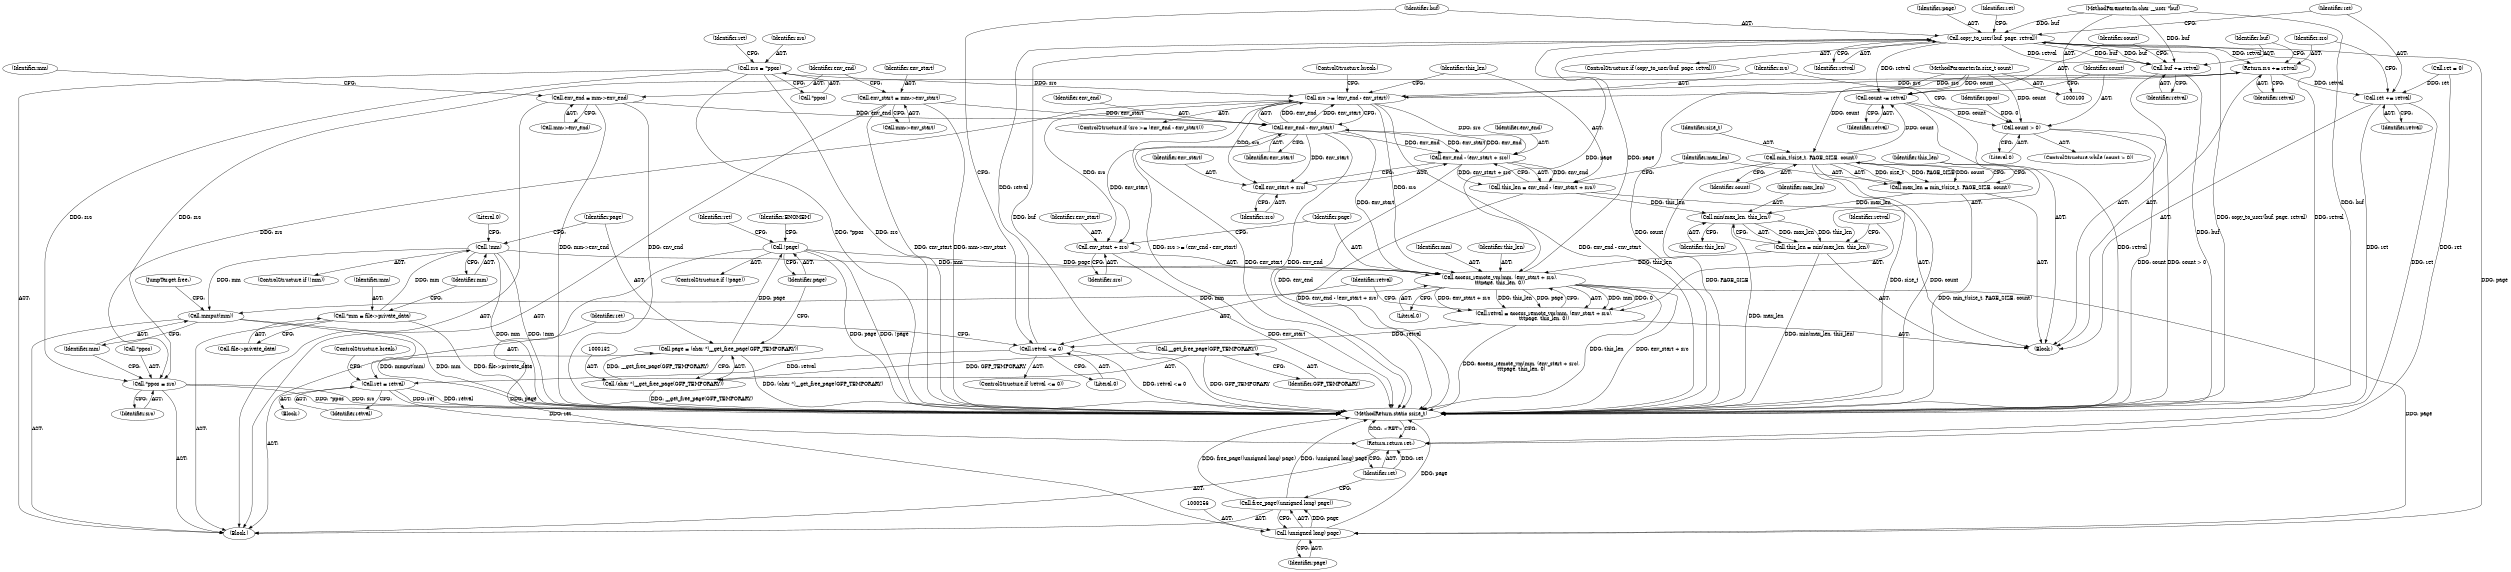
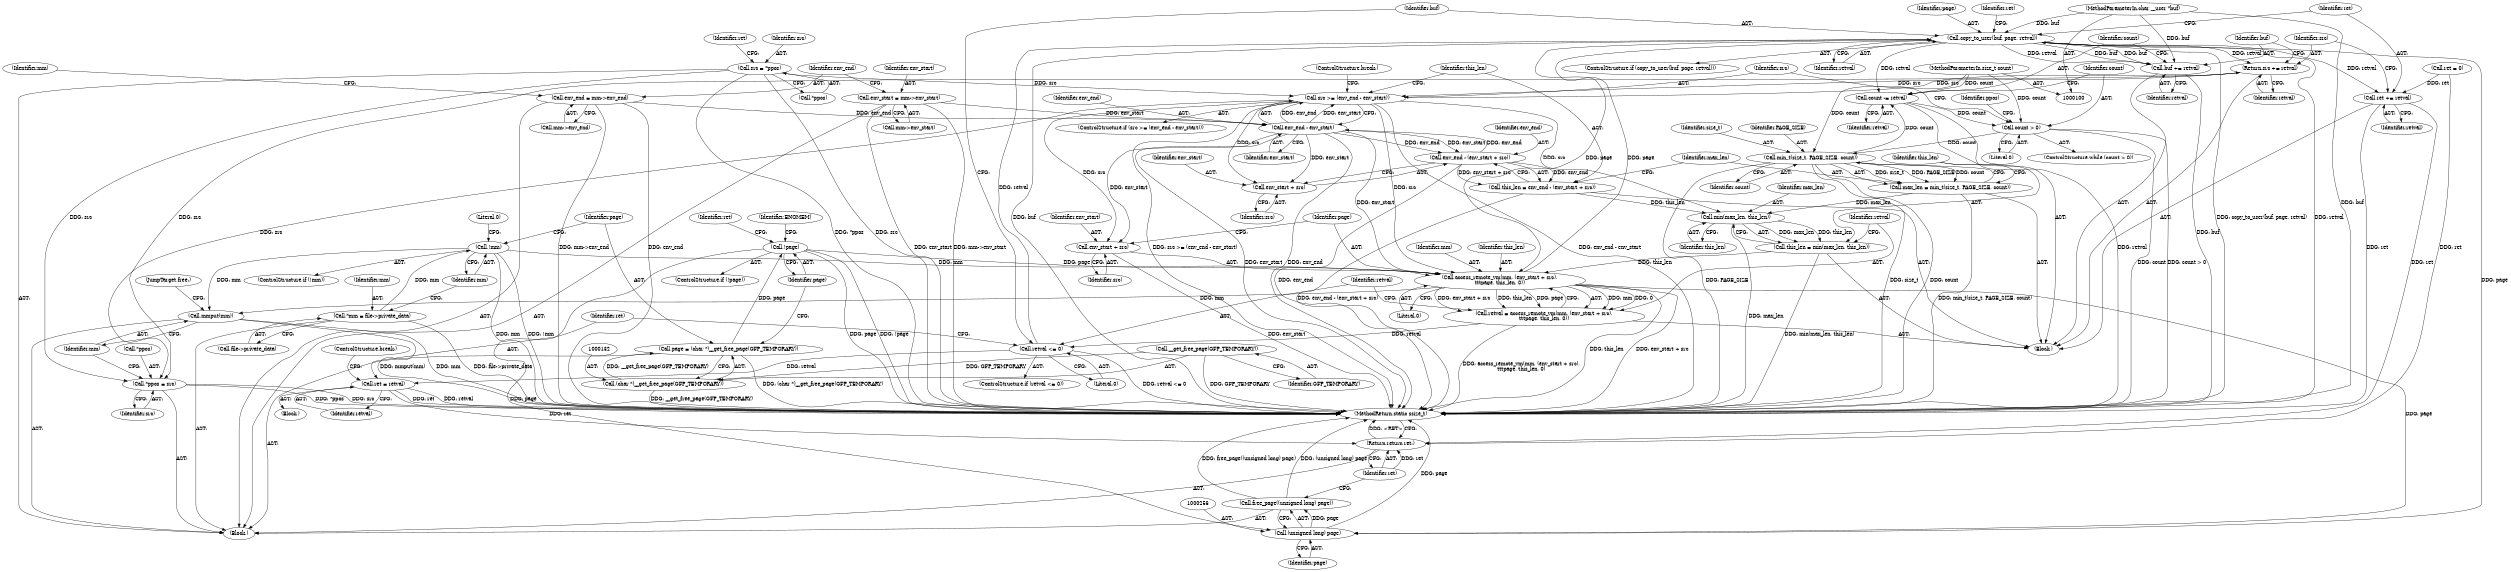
  digraph {
    n1 [label="(Call,copy_to_user(buf, page, retval))"]
    n2 [label="(Call,buf += retval)"]
    n3 [label="(Call,access_remote_vm(mm, (env_start + src),\n\t\t\tpage, this_len, 0))"]
    n4 [label="(Return,src += retval)"]
    n5 [label="(Call,count -= retval)"]
    n6 [label="(Call,ret += retval)"]
    n7 [label="(Call,(unsigned long) page)"]
    n8 [label="(ControlStructure,if (copy_to_user(buf, page, retval)))"]
    n9 [label="(MethodReturn,static ssize_t)"]
    n10 [label="(Identifier,retval)"]
    n11 [label="(Identifier,retval)"]
    n12 [label="(Block,)"]
    n13 [label="(Call,retval = access_remote_vm(mm, (env_start + src),\n\t\t\tpage, this_len, 0))"]
    n14 [label="(Call,mmput(mm))"]
    n15 [label="(Literal,0)"]
    n16 [label="(Call,src >= (env_end - env_start))"]
    n17 [label="(Call,*ppos = src)"]
    n18 [label="(Identifier,retval)"]
    n19 [label="(Call,count > 0)"]
    n20 [label="(Identifier,retval)"]
    n21 [label="(Return,return ret;)"]
    n22 [label="(Identifier,retval)"]
    n23 [label="(Call,free_page((unsigned long) page))"]
    n24 [label="(Identifier,page)"]
    n25 [label="(MethodParameterIn,char __user *buf)"]
    1000100
    n27 [label="(Call,retval <= 0)"]
    n28 [label="(Block,)"]
    n29 [label="(Identifier,mm)"]
    n30 [label="(Call,!mm)"]
    n31 [label="(Identifier,mm)"]
    n32 [label="(ControlStructure,if (!mm))"]
    n33 [label="(Call,*mm = file->private_data)"]
    n34 [label="(Call,file->private_data)"]
    n35 [label="(Call,env_end - env_start)"]
    n36 [label="(Call,env_end - (env_start + src))"]
    n37 [label="(Call,env_start + src)"]
    n38 [label="(Call,env_start + src)"]
    n39 [label="(Identifier,env_start)"]
    n40 [label="(Call,this_len = env_end - (env_start + src))"]
    n41 [label="(ControlStructure,if (src >= (env_end - env_start)))"]
    n42 [label="(Identifier,src)"]
    n43 [label="(Identifier,src)"]
    n44 [label="(Call,min(max_len, this_len))"]
    n45 [label="(Identifier,src)"]
    n46 [label="(Call,src = *ppos)"]
    n47 [label="(Call,*ppos)"]
    n48 [label="(Call,env_end = mm->env_end)"]
    n49 [label="(Call,mm->env_end)"]
    n50 [label="(Call,env_start = mm->env_start)"]
    n51 [label="(Call,mm->env_start)"]
    n52 [label="(Call,!page)"]
    n53 [label="(Identifier,page)"]
    n54 [label="(ControlStructure,if (!page))"]
    n55 [label="(Call,page = (char *)__get_free_page(GFP_TEMPORARY))"]
    n56 [label="(Call,(char *)__get_free_page(GFP_TEMPORARY))"]
    n57 [label="(Call,__get_free_page(GFP_TEMPORARY))"]
    n58 [label="(Identifier,GFP_TEMPORARY)"]
    n59 [label="(Call,this_len = min(max_len, this_len))"]
    n60 [label="(Identifier,this_len)"]
    n61 [label="(Call,max_len = min_t(size_t, PAGE_SIZE, count))"]
    n62 [label="(Call,min_t(size_t, PAGE_SIZE, count))"]
    n63 [label="(Identifier,count)"]
    n64 [label="(ControlStructure,while (count > 0))"]
    n65 [label="(Literal,0)"]
    n66 [label="(MethodParameterIn,size_t count)"]
    n67 [label="(Call,ret = retval)"]
    n68 [label="(ControlStructure,if (retval <= 0))"]
    n69 [label="(Literal,0)"]
    n70 [label="(Block,)"]
    n71 [label="(Identifier,retval)"]
    n72 [label="(Identifier,ret)"]
    n73 [label="(Identifier,ret)"]
    n74 [label="(Identifier,buf)"]
    n75 [label="(Identifier,buf)"]
    n76 [label="(JumpTarget,free:)"]
    n77 [label="(Identifier,ENOMEM)"]
    n78 [label="(Identifier,page)"]
    n79 [label="(Identifier,ret)"]
    n80 [label="(Identifier,max_len)"]
    n81 [label="(Identifier,page)"]
    n82 [label="(Identifier,src)"]
    n83 [label="(Identifier,this_len)"]
    n84 [label="(Identifier,page)"]
    n85 [label="(Identifier,count)"]
    n86 [label="(Identifier,mm)"]
    n87 [label="(Identifier,ppos)"]
    n88 [label="(Identifier,this_len)"]
    n89 [label="(Identifier,env_start)"]
    n90 [label="(Literal,0)"]
    n91 [label="(Identifier,env_end)"]
    n92 [label="(Identifier,env_start)"]
    n93 [label="(Identifier,src)"]
    n94 [label="(Identifier,env_end)"]
    n95 [label="(Identifier,retval)"]
    n96 [label="(ControlStructure,break;)"]
+   n97 [label="(Identifier,PAGE_SIZE)"]
    n98 [label="(Identifier,src)"]
    n99 [label="(ControlStructure,break;)"]
    n100 [label="(Identifier,ret)"]
    n101 [label="(Identifier,size_t)"]
    n102 [label="(Call,ret = 0)"]
    n103 [label="(Identifier,env_end)"]
    n104 [label="(Identifier,env_start)"]
    n105 [label="(Identifier,count)"]
    n106 [label="(Identifier,ret)"]
    n107 [label="(Identifier,retval)"]
    n108 [label="(Identifier,this_len)"]
    n109 [label="(Identifier,ret)"]
    n110 [label="(Call,*ppos)"]
    n111 [label="(Identifier,mm)"]
    n112 [label="(Identifier,max_len)"]
    n113 [label="(Identifier,mm)"]
    1000132
    1000256
    n1 -> n2 [label="DDG: retval"]
    n1 -> n2 [label="DDG: buf"]
    n1 -> n3 [label="DDG: page"]
    n1 -> n4 [label="DDG: retval"]
    n1 -> n5 [label="DDG: retval"]
-   n4 -> n6 [label="DDG: retval"]
+   n1 -> n6 [label="DDG: retval"]
    n1 -> n7 [label="DDG: page"]
    n1 -> n8 [label="AST: "]
    n1 -> n9 [label="DDG: buf"]
    n1 -> n9 [label="DDG: copy_to_user(buf, page, retval)"]
    n1 -> n9 [label="DDG: retval"]
    n1 -> n10 [label="CFG: "]
    n2 -> n1 [label="DDG: buf"]
    n2 -> n9 [label="DDG: buf"]
    n2 -> n11 [label="CFG: "]
    n2 -> n12 [label="AST: "]
    n3 -> n1 [label="DDG: page"]
    n3 -> n7 [label="DDG: page"]
    n3 -> n9 [label="DDG: env_start + src"]
    n3 -> n9 [label="DDG: this_len"]
    n3 -> n13 [label="AST: "]
    n3 -> n13 [label="DDG: mm"]
    n3 -> n13 [label="DDG: 0"]
    n3 -> n13 [label="DDG: env_start + src"]
    n3 -> n13 [label="DDG: this_len"]
    n3 -> n13 [label="DDG: page"]
    n3 -> n14 [label="DDG: mm"]
    n3 -> n15 [label="CFG: "]
    n4 -> n12 [label="AST: "]
    n4 -> n16 [label="DDG: src"]
    n4 -> n17 [label="DDG: src"]
    n4 -> n18 [label="CFG: "]
    n5 -> n9 [label="DDG: retval"]
    n5 -> n12 [label="AST: "]
    n5 -> n19 [label="DDG: count"]
    n5 -> n20 [label="CFG: "]
    n6 -> n9 [label="DDG: ret"]
    n6 -> n12 [label="AST: "]
    n6 -> n21 [label="DDG: ret"]
    n6 -> n22 [label="CFG: "]
    n7 -> n9 [label="DDG: page"]
    n7 -> n23 [label="AST: "]
    n7 -> n23 [label="DDG: page"]
    n7 -> n24 [label="CFG: "]
    n9 -> n21 [label="CFG: "]
    n10 -> n1 [label="AST: "]
    n11 -> n2 [label="AST: "]
    n13 -> n3 [label="CFG: "]
    n13 -> n9 [label="DDG: access_remote_vm(mm, (env_start + src),\n\t\t\tpage, this_len, 0)"]
    n13 -> n12 [label="AST: "]
    n13 -> n27 [label="DDG: retval"]
    n14 -> n9 [label="DDG: mmput(mm)"]
    n14 -> n9 [label="DDG: mm"]
    n14 -> n28 [label="AST: "]
    n14 -> n29 [label="CFG: "]
    n15 -> n3 [label="AST: "]
    n16 -> n3 [label="DDG: src"]
    n16 -> n4 [label="DDG: src"]
    n16 -> n9 [label="DDG: src >= (env_end - env_start)"]
    n16 -> n9 [label="DDG: env_end - env_start"]
    n16 -> n17 [label="DDG: src"]
    n16 -> n35 [label="CFG: "]
-   n16 -> n36 [label="DDG: src"]
+   n16 -> n44 [label="DDG: src"]
    n16 -> n37 [label="DDG: src"]
    n16 -> n38 [label="DDG: src"]
    n16 -> n41 [label="AST: "]
    n17 -> n9 [label="DDG: src"]
    n17 -> n9 [label="DDG: *ppos"]
    n17 -> n28 [label="AST: "]
    n17 -> n45 [label="CFG: "]
    n18 -> n4 [label="AST: "]
    n19 -> n9 [label="DDG: count > 0"]
    n19 -> n9 [label="DDG: count"]
+   n19 -> n62 [label="DDG: count"]
    n19 -> n64 [label="AST: "]
    n19 -> n65 [label="CFG: "]
    n20 -> n5 [label="AST: "]
    n21 -> n9 [label="DDG: <RET>"]
    n21 -> n28 [label="AST: "]
    n21 -> n72 [label="CFG: "]
    n22 -> n6 [label="AST: "]
    n23 -> n7 [label="CFG: "]
    n23 -> n9 [label="DDG: (unsigned long) page"]
    n23 -> n9 [label="DDG: free_page((unsigned long) page)"]
    n23 -> n28 [label="AST: "]
    n24 -> n7 [label="AST: "]
    n25 -> n1 [label="DDG: buf"]
    n25 -> n2 [label="DDG: buf"]
    n25 -> n9 [label="DDG: buf"]
    n25 -> 1000100 [label="AST: "]
    n27 -> n1 [label="DDG: retval"]
    n27 -> n9 [label="DDG: retval <= 0"]
    n27 -> n67 [label="DDG: retval"]
    n27 -> n68 [label="AST: "]
    n27 -> n69 [label="CFG: "]
    n29 -> n14 [label="AST: "]
    n29 -> n17 [label="CFG: "]
    n30 -> n3 [label="DDG: mm"]
    n30 -> n9 [label="DDG: mm"]
    n30 -> n9 [label="DDG: !mm"]
    n30 -> n14 [label="DDG: mm"]
    n30 -> n31 [label="CFG: "]
    n30 -> n32 [label="AST: "]
    n31 -> n30 [label="AST: "]
    n31 -> n33 [label="CFG: "]
    n33 -> n9 [label="DDG: file->private_data"]
    n33 -> n28 [label="AST: "]
    n33 -> n30 [label="DDG: mm"]
    n33 -> n34 [label="CFG: "]
    n34 -> n33 [label="AST: "]
    n35 -> n3 [label="DDG: env_start"]
    n35 -> n9 [label="DDG: env_start"]
    n35 -> n9 [label="DDG: env_end"]
    n35 -> n16 [label="AST: "]
    n35 -> n16 [label="DDG: env_end"]
    n35 -> n16 [label="DDG: env_start"]
    n35 -> n36 [label="DDG: env_end"]
    n35 -> n36 [label="DDG: env_start"]
    n35 -> n37 [label="DDG: env_start"]
    n35 -> n38 [label="DDG: env_start"]
    n35 -> n39 [label="CFG: "]
    n36 -> n9 [label="DDG: env_end"]
    n36 -> n35 [label="DDG: env_end"]
    n36 -> n37 [label="CFG: "]
    n36 -> n40 [label="AST: "]
    n36 -> n40 [label="DDG: env_end"]
    n36 -> n40 [label="DDG: env_start + src"]
    n37 -> n36 [label="AST: "]
    n37 -> n42 [label="CFG: "]
    n38 -> n3 [label="AST: "]
    n38 -> n9 [label="DDG: env_start"]
    n38 -> n43 [label="CFG: "]
    n39 -> n35 [label="AST: "]
    n40 -> n9 [label="DDG: env_end - (env_start + src)"]
    n40 -> n12 [label="AST: "]
    n40 -> n36 [label="CFG: "]
    n40 -> n44 [label="DDG: this_len"]
    n42 -> n37 [label="AST: "]
    n43 -> n38 [label="AST: "]
    n44 -> n9 [label="DDG: max_len"]
    n44 -> n59 [label="AST: "]
    n44 -> n59 [label="DDG: max_len"]
    n44 -> n59 [label="DDG: this_len"]
    n44 -> n60 [label="CFG: "]
    n45 -> n17 [label="AST: "]
    n46 -> n9 [label="DDG: *ppos"]
    n46 -> n9 [label="DDG: src"]
    n46 -> n16 [label="DDG: src"]
    n46 -> n17 [label="DDG: src"]
    n46 -> n28 [label="AST: "]
    n46 -> n47 [label="CFG: "]
    n47 -> n46 [label="AST: "]
    n48 -> n9 [label="DDG: mm->env_end"]
    n48 -> n9 [label="DDG: env_end"]
    n48 -> n28 [label="AST: "]
    n48 -> n35 [label="DDG: env_end"]
    n48 -> n49 [label="CFG: "]
    n49 -> n48 [label="AST: "]
    n50 -> n9 [label="DDG: mm->env_start"]
    n50 -> n9 [label="DDG: env_start"]
    n50 -> n28 [label="AST: "]
    n50 -> n35 [label="DDG: env_start"]
    n50 -> n51 [label="CFG: "]
    n51 -> n50 [label="AST: "]
    n52 -> n3 [label="DDG: page"]
    n52 -> n7 [label="DDG: page"]
    n52 -> n9 [label="DDG: !page"]
    n52 -> n9 [label="DDG: page"]
    n52 -> n53 [label="CFG: "]
    n52 -> n54 [label="AST: "]
    n53 -> n52 [label="AST: "]
    n53 -> n55 [label="CFG: "]
    n55 -> n9 [label="DDG: (char *)__get_free_page(GFP_TEMPORARY)"]
    n55 -> n28 [label="AST: "]
    n55 -> n52 [label="DDG: page"]
    n55 -> n56 [label="CFG: "]
    n56 -> n9 [label="DDG: __get_free_page(GFP_TEMPORARY)"]
    n56 -> n55 [label="AST: "]
    n56 -> n55 [label="DDG: __get_free_page(GFP_TEMPORARY)"]
    n57 -> n9 [label="DDG: GFP_TEMPORARY"]
    n57 -> n56 [label="AST: "]
    n57 -> n56 [label="DDG: GFP_TEMPORARY"]
    n57 -> n58 [label="CFG: "]
    n58 -> n57 [label="AST: "]
    n59 -> n3 [label="DDG: this_len"]
    n59 -> n9 [label="DDG: min(max_len, this_len)"]
    n59 -> n12 [label="AST: "]
    n59 -> n44 [label="CFG: "]
    n60 -> n44 [label="AST: "]
    n61 -> n9 [label="DDG: min_t(size_t, PAGE_SIZE, count)"]
    n61 -> n12 [label="AST: "]
    n61 -> n44 [label="DDG: max_len"]
    n61 -> n62 [label="CFG: "]
    n62 -> n5 [label="DDG: count"]
    n62 -> n9 [label="DDG: size_t"]
    n62 -> n9 [label="DDG: count"]
    n62 -> n9 [label="DDG: PAGE_SIZE"]
    n62 -> n61 [label="AST: "]
    n62 -> n61 [label="DDG: size_t"]
    n62 -> n61 [label="DDG: PAGE_SIZE"]
    n62 -> n61 [label="DDG: count"]
    n62 -> n63 [label="CFG: "]
    n63 -> n62 [label="AST: "]
    n65 -> n19 [label="AST: "]
    n66 -> n5 [label="DDG: count"]
-   n66 -> n9 [label="DDG: count"]
    n66 -> n19 [label="DDG: count"]
    n66 -> 1000100 [label="AST: "]
    n66 -> n62 [label="DDG: count"]
    n67 -> n9 [label="DDG: retval"]
    n67 -> n9 [label="DDG: ret"]
    n67 -> n21 [label="DDG: ret"]
    n67 -> n70 [label="AST: "]
    n67 -> n71 [label="CFG: "]
    n69 -> n27 [label="AST: "]
    n71 -> n67 [label="AST: "]
    n72 -> n21 [label="AST: "]
    n72 -> n21 [label="DDG: ret"]
    n72 -> n23 [label="CFG: "]
    n73 -> n1 [label="CFG: "]
    n74 -> n2 [label="AST: "]
    n74 -> n4 [label="CFG: "]
    n75 -> n1 [label="AST: "]
    n75 -> n27 [label="CFG: "]
    n76 -> n14 [label="CFG: "]
    n77 -> n52 [label="CFG: "]
    n78 -> n3 [label="AST: "]
    n78 -> n38 [label="CFG: "]
    n79 -> n46 [label="CFG: "]
    n80 -> n40 [label="CFG: "]
    n80 -> n61 [label="AST: "]
    n81 -> n30 [label="CFG: "]
    n81 -> n55 [label="AST: "]
    n82 -> n46 [label="AST: "]
    n83 -> n3 [label="AST: "]
    n84 -> n1 [label="AST: "]
    n85 -> n2 [label="CFG: "]
    n85 -> n5 [label="AST: "]
    n86 -> n48 [label="CFG: "]
-   n87 -> n19 [label="DDG: 0"]
+   n87 -> n19 [label="CFG: "]
    n88 -> n59 [label="AST: "]
    n88 -> n61 [label="CFG: "]
    n89 -> n37 [label="AST: "]
    n90 -> n30 [label="CFG: "]
    n91 -> n36 [label="AST: "]
    n92 -> n38 [label="AST: "]
    n93 -> n16 [label="AST: "]
    n93 -> n19 [label="CFG: "]
    n94 -> n35 [label="AST: "]
    n95 -> n13 [label="AST: "]
    n95 -> n59 [label="CFG: "]
    n96 -> n67 [label="CFG: "]
+   n97 -> n62 [label="AST: "]
    n98 -> n4 [label="AST: "]
    n98 -> n6 [label="CFG: "]
    n99 -> n16 [label="CFG: "]
    n100 -> n1 [label="CFG: "]
    n100 -> n6 [label="AST: "]
    n101 -> n62 [label="AST: "]
    n102 -> n6 [label="DDG: ret"]
    n102 -> n21 [label="DDG: ret"]
    n103 -> n48 [label="AST: "]
    n103 -> n50 [label="CFG: "]
    n104 -> n50 [label="AST: "]
    n105 -> n5 [label="CFG: "]
    n105 -> n19 [label="AST: "]
    n106 -> n27 [label="CFG: "]
    n106 -> n67 [label="AST: "]
    n107 -> n13 [label="CFG: "]
    n107 -> n27 [label="AST: "]
    n108 -> n16 [label="CFG: "]
    n108 -> n40 [label="AST: "]
    n109 -> n52 [label="CFG: "]
    n110 -> n17 [label="AST: "]
    n111 -> n3 [label="AST: "]
    n112 -> n44 [label="AST: "]
    n113 -> n33 [label="AST: "]
    1000132 -> n56 [label="AST: "]
    1000256 -> n7 [label="AST: "]
  }
